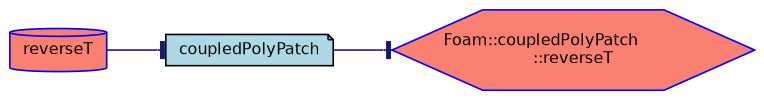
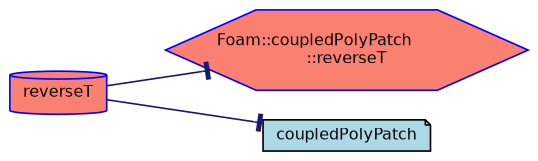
  digraph {
    rankdir=LR
    node [color=blue fillcolor=salmon fontname=Helvetica fontsize=10 style=filled]
    edge [arrowhead=tee color=midnightblue fontname=Helvetica fontsize=10 labelfontname=Helvetica labelfontsize=10 style=solid]
    n1 [fontcolor=black height=0.2 label=reverseT shape=cylinder width=0.4]
    n2 [height=0.2 label="Foam::coupledPolyPatch\l::reverseT" shape=hexagon width=0.4]
    n3 [color=black fillcolor=lightblue height=0.2 label=coupledPolyPatch shape=note width=0.4]
-   n3 -> n2
+   n1 -> n2
    n1 -> n3
  }
